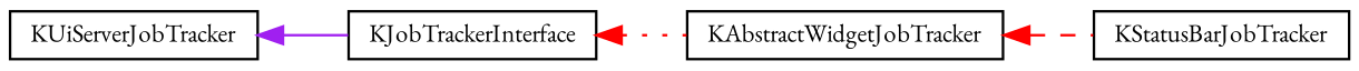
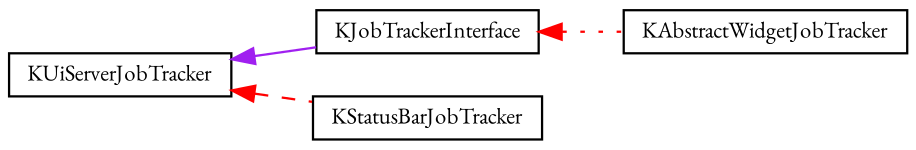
  digraph {
    fontname="EB Garamond"
    rankdir=LR
    node [color=black fillcolor=white fontname="EB Garamond" fontsize=10 shape=record style=filled]
    edge [color=red dir=back fontname="EB Garamond" fontsize=10 labelfontname=Helvetica labelfontsize=10]
    n1 [height=0.2 label=KJobTrackerInterface width=0.4]
    n2 [height=0.2 label=KAbstractWidgetJobTracker width=0.4]
    n3 [height=0.2 label=KStatusBarJobTracker width=0.4]
    n4 [height=0.2 label=KUiServerJobTracker width=0.4]
    n1 -> n2 [style=dotted]
-   n2 -> n3 [style=dashed]
+   n4 -> n3 [style=dashed]
    n4 -> n1 [color=purple style=solid]
  }
